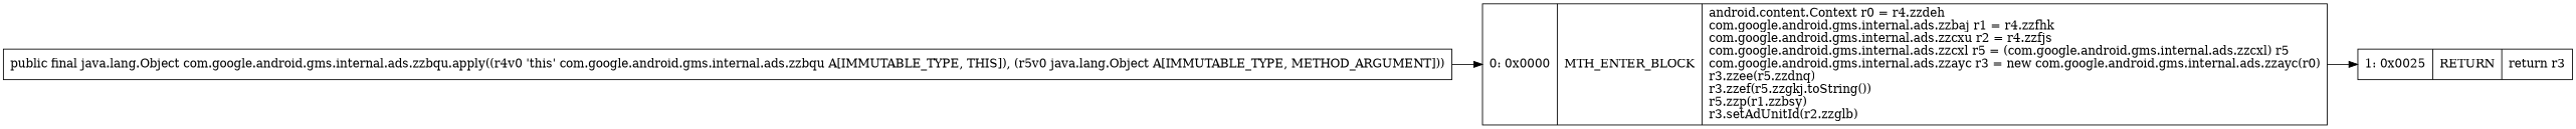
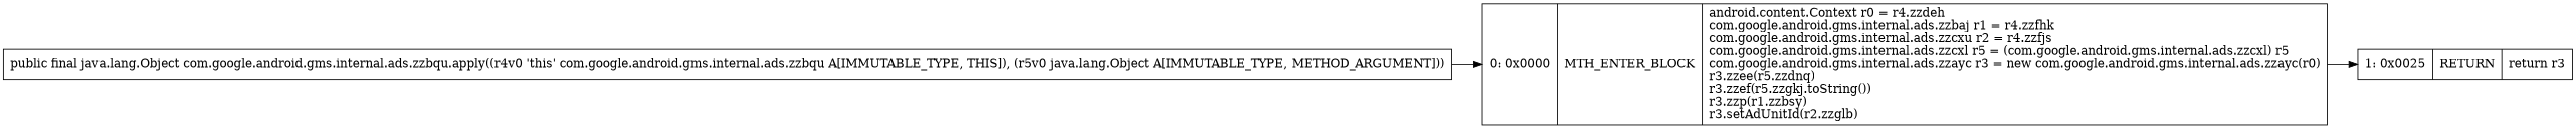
  digraph {
    rankdir=LR
    node [shape=record]
-   n1 [label="{0\:\ 0x0000|MTH_ENTER_BLOCK\l|android.content.Context r0 = r4.zzdeh\lcom.google.android.gms.internal.ads.zzbaj r1 = r4.zzfhk\lcom.google.android.gms.internal.ads.zzcxu r2 = r4.zzfjs\lcom.google.android.gms.internal.ads.zzcxl r5 = (com.google.android.gms.internal.ads.zzcxl) r5\lcom.google.android.gms.internal.ads.zzayc r3 = new com.google.android.gms.internal.ads.zzayc(r0)\lr3.zzee(r5.zzdnq)\lr3.zzef(r5.zzgkj.toString())\lr5.zzp(r1.zzbsy)\lr3.setAdUnitId(r2.zzglb)\l}"]
+   n1 [label="{0\:\ 0x0000|MTH_ENTER_BLOCK\l|android.content.Context r0 = r4.zzdeh\lcom.google.android.gms.internal.ads.zzbaj r1 = r4.zzfhk\lcom.google.android.gms.internal.ads.zzcxu r2 = r4.zzfjs\lcom.google.android.gms.internal.ads.zzcxl r5 = (com.google.android.gms.internal.ads.zzcxl) r5\lcom.google.android.gms.internal.ads.zzayc r3 = new com.google.android.gms.internal.ads.zzayc(r0)\lr3.zzee(r5.zzdnq)\lr3.zzef(r5.zzgkj.toString())\lr3.zzp(r1.zzbsy)\lr3.setAdUnitId(r2.zzglb)\l}"]
    n2 [label="{1\:\ 0x0025|RETURN\l|return r3\l}"]
    n3 [label="{public final java.lang.Object com.google.android.gms.internal.ads.zzbqu.apply((r4v0 'this' com.google.android.gms.internal.ads.zzbqu A[IMMUTABLE_TYPE, THIS]), (r5v0 java.lang.Object A[IMMUTABLE_TYPE, METHOD_ARGUMENT])) }"]
    n1 -> n2
    n3 -> n1
  }
